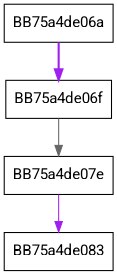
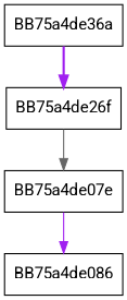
  digraph {
    fontname=Roboto
    splines=ortho
    node [fontname=Roboto shape=box]
    edge [color=purple fontname=Roboto style=solid]
-   BB75a4de06f
+   BB75a4de06f [label=BB75a4de26f]
    BB75a4de07e
-   BB75a4de06a
-   BB75a4de083
+   BB75a4de06a [label=BB75a4de36a]
+   BB75a4de083 [label=BB75a4de086]
    BB75a4de06f -> BB75a4de07e [color=gray40]
    BB75a4de07e -> BB75a4de083
    BB75a4de06a -> BB75a4de06f [style=bold]
  }
